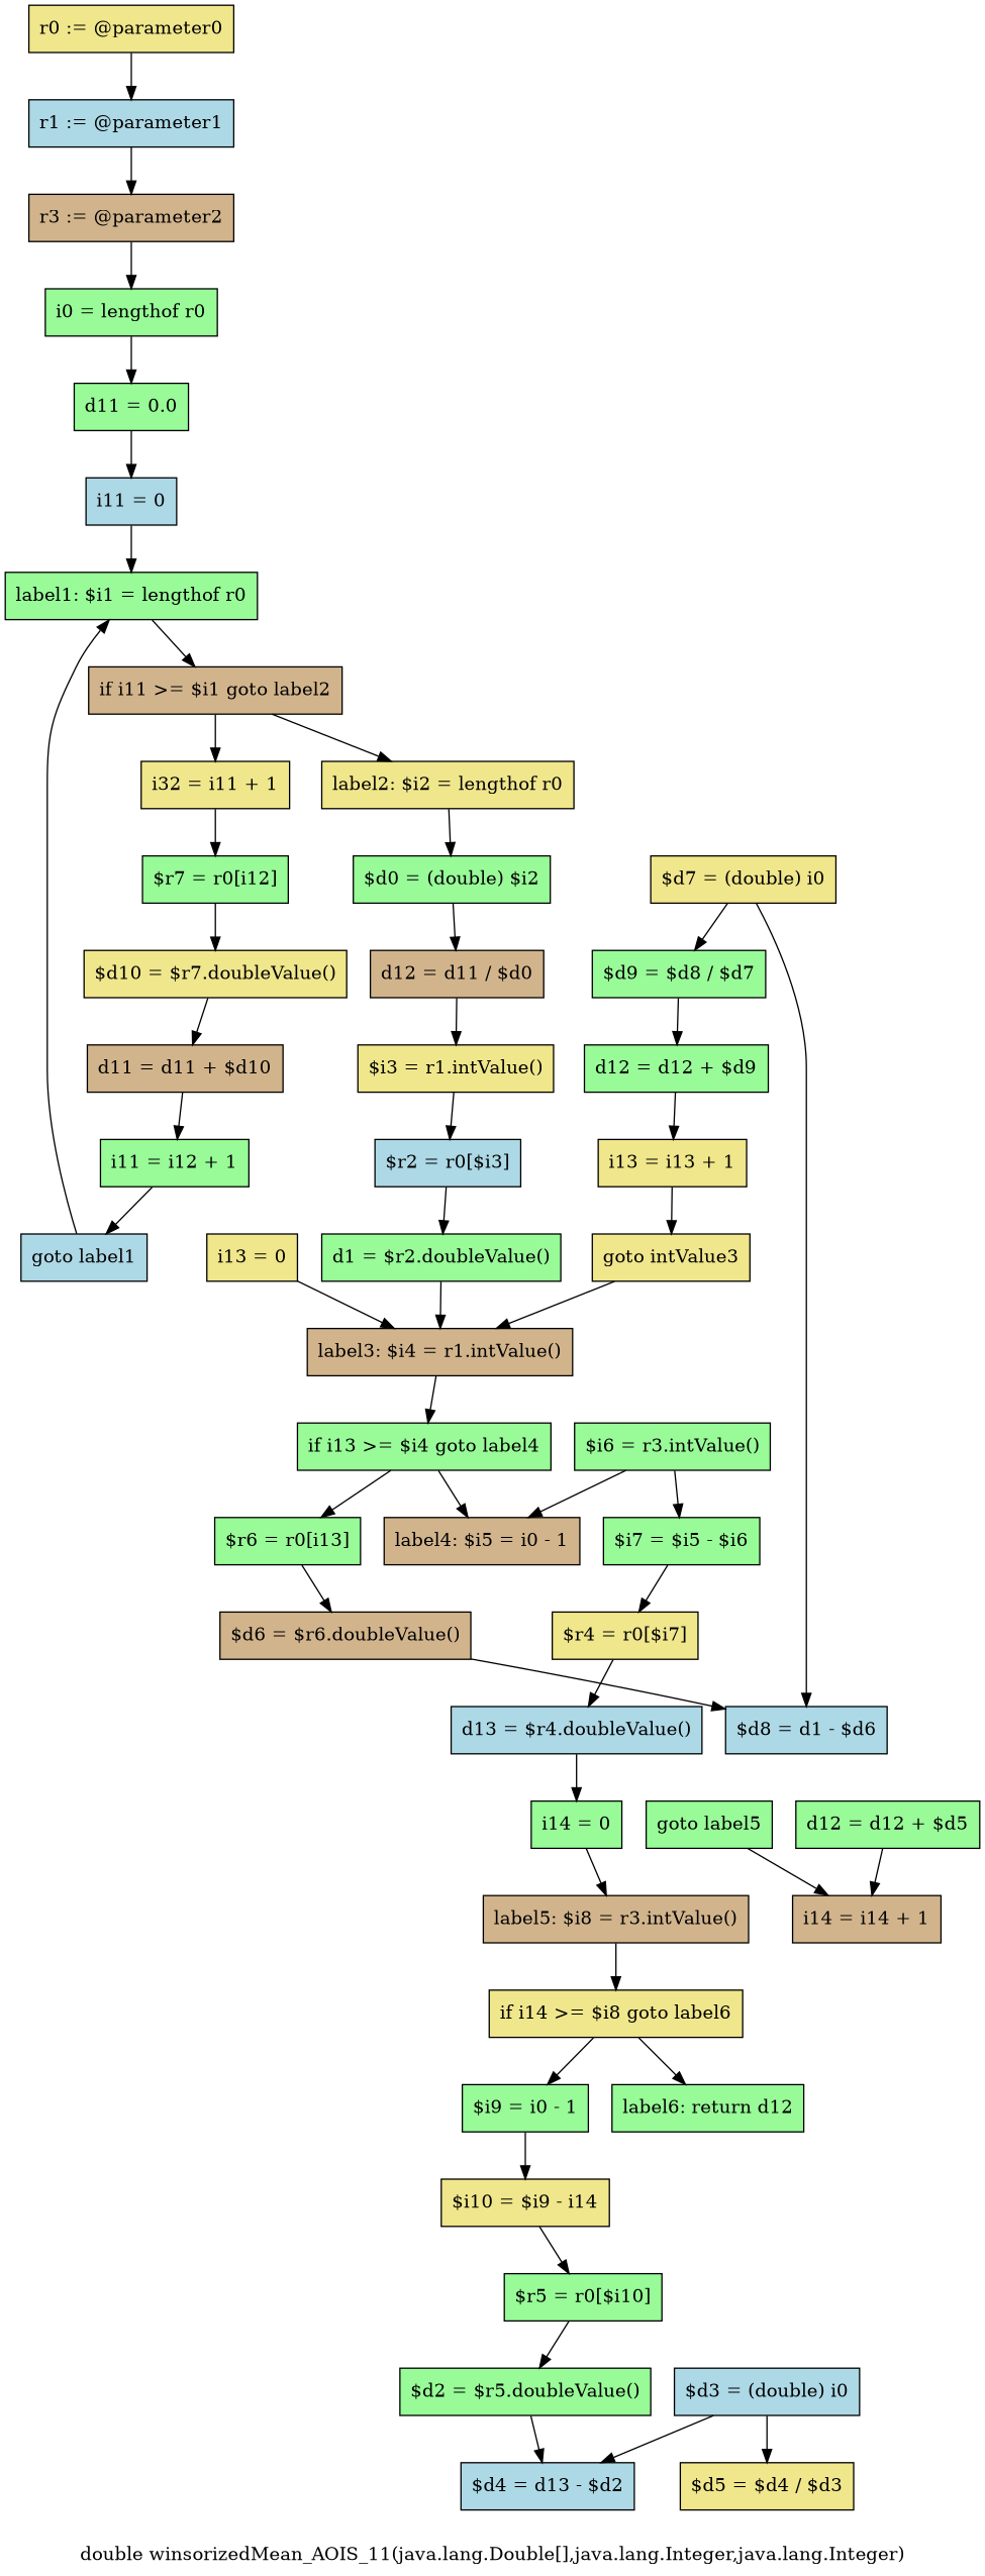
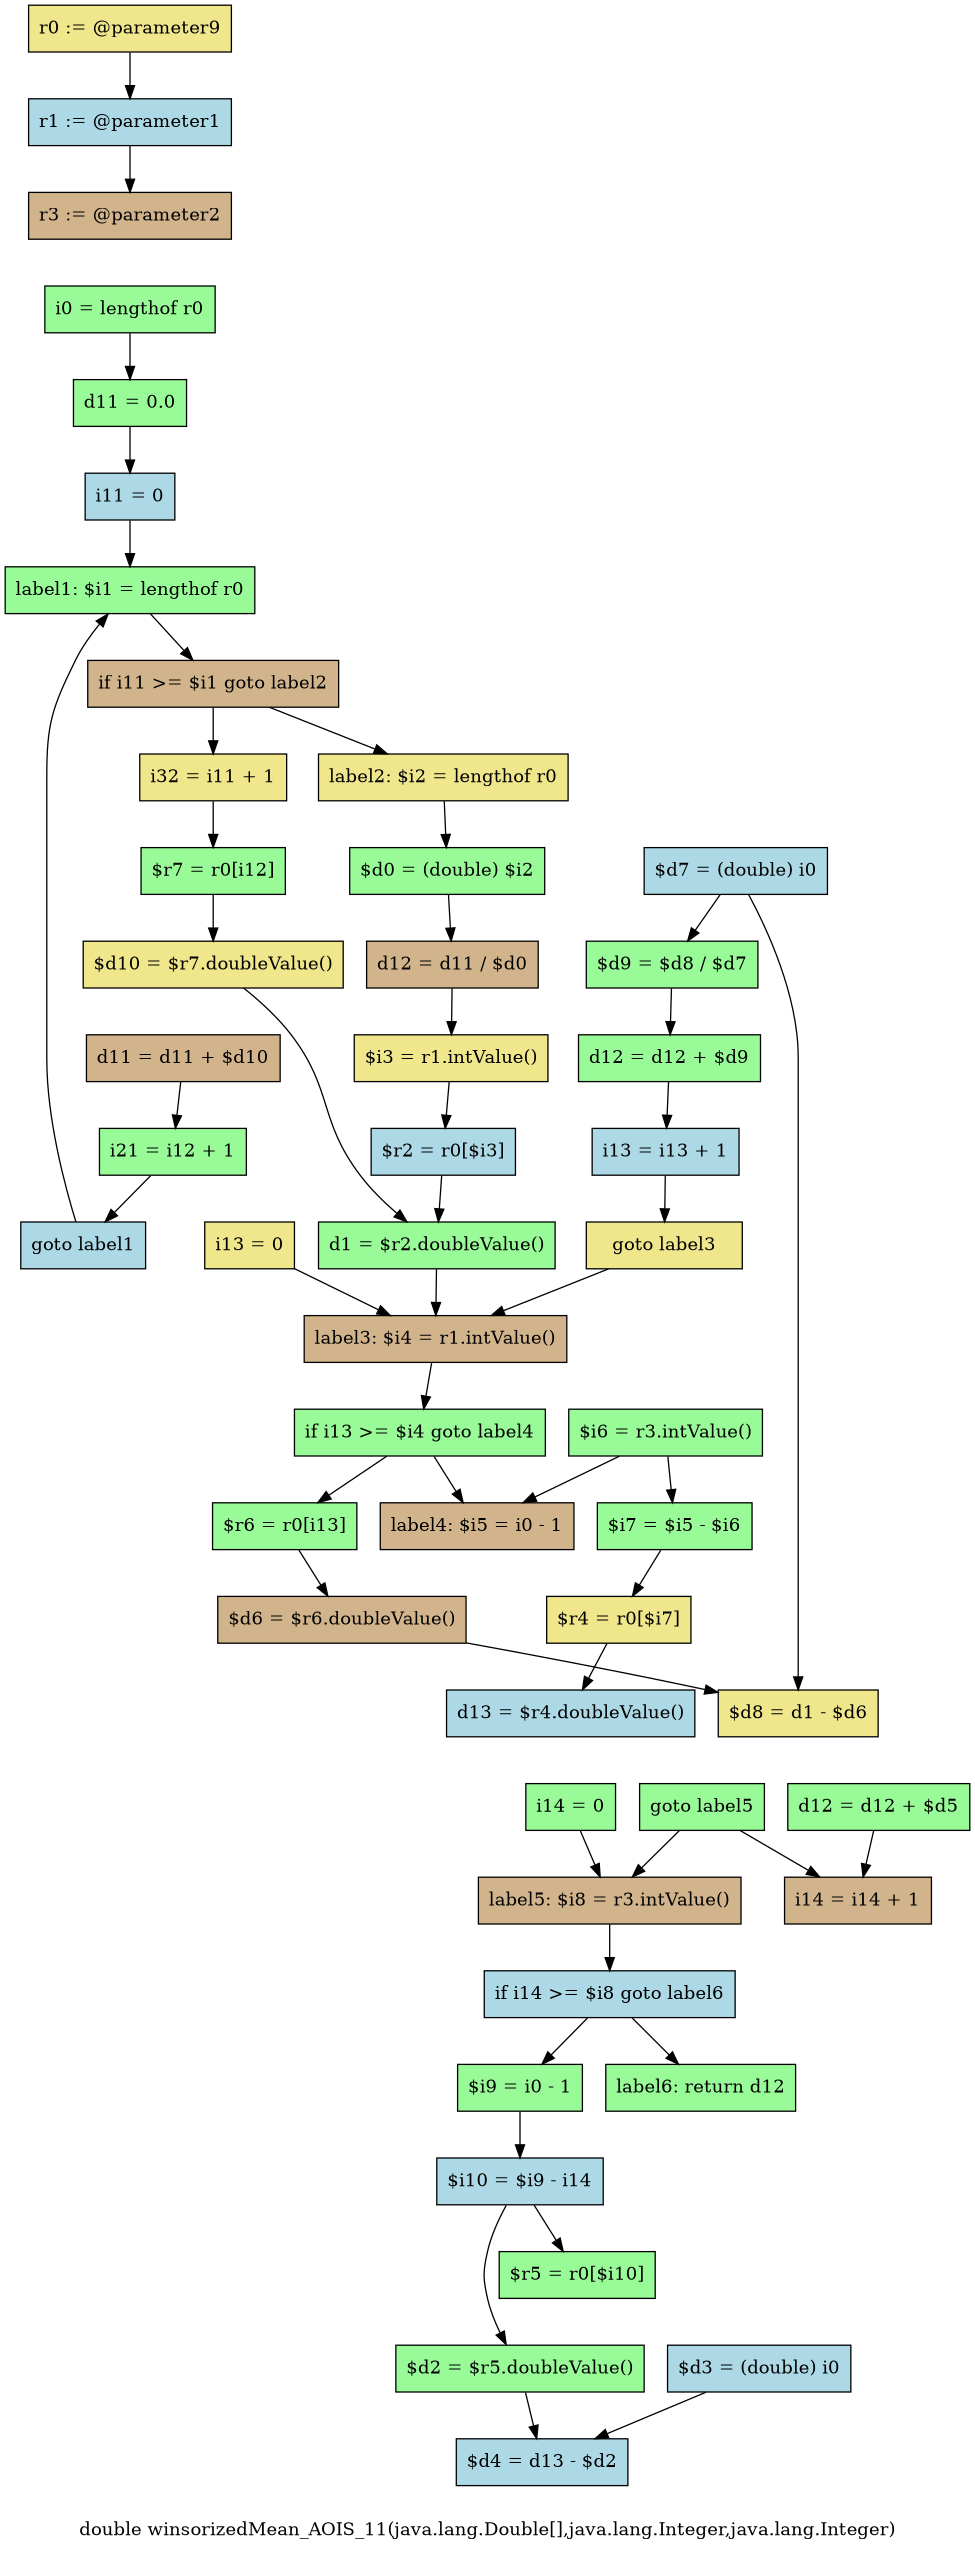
  digraph {
    label="double winsorizedMean_AOIS_11(java.lang.Double[],java.lang.Integer,java.lang.Integer)"
    node [fillcolor=palegreen shape=box style=filled]
-   n1 [fillcolor=khaki label="r0 := @parameter0"]
+   n1 [fillcolor=khaki label="r0 := @parameter9"]
    n2 [fillcolor=lightblue label="r1 := @parameter1"]
    n3 [fillcolor=tan label="r3 := @parameter2"]
    n4 [label="i0 = lengthof r0"]
    n5 [label="d11 = 0.0"]
    n6 [fillcolor=lightblue label="i11 = 0"]
    n7 [label="label1: $i1 = lengthof r0"]
    n8 [fillcolor=tan label="if i11 >= $i1 goto label2"]
    n9 [fillcolor=khaki label="i32 = i11 + 1"]
    n10 [fillcolor=khaki label="label2: $i2 = lengthof r0"]
    n11 [label="$r7 = r0[i12]"]
    n12 [label="$d0 = (double) $i2"]
    n13 [fillcolor=khaki label="$d10 = $r7.doubleValue()"]
    n14 [fillcolor=tan label="d12 = d11 / $d0"]
    n15 [fillcolor=tan label="d11 = d11 + $d10"]
-   n16 [label="i11 = i12 + 1"]
+   n16 [label="i21 = i12 + 1"]
    n17 [fillcolor=lightblue label="goto label1"]
    n18 [fillcolor=khaki label="$i3 = r1.intValue()"]
    n19 [fillcolor=lightblue label="$r2 = r0[$i3]"]
    n20 [label="d1 = $r2.doubleValue()"]
    n21 [fillcolor=tan label="label3: $i4 = r1.intValue()"]
    n22 [fillcolor=khaki label="i13 = 0"]
    n23 [label="if i13 >= $i4 goto label4"]
    n24 [label="$r6 = r0[i13]"]
    n25 [fillcolor=tan label="label4: $i5 = i0 - 1"]
    n26 [fillcolor=tan label="$d6 = $r6.doubleValue()"]
-   n27 [fillcolor=lightblue label="$d8 = d1 - $d6"]
+   n27 [fillcolor=khaki label="$d8 = d1 - $d6"]
    n28 [label="$i6 = r3.intValue()"]
    n29 [label="$i7 = $i5 - $i6"]
-   n30 [fillcolor=khaki label="$d7 = (double) i0"]
+   n30 [fillcolor=lightblue label="$d7 = (double) i0"]
    n31 [label="$d9 = $d8 / $d7"]
    n32 [label="d12 = d12 + $d9"]
-   n33 [fillcolor=khaki label="i13 = i13 + 1"]
-   n34 [fillcolor=khaki label="goto intValue3"]
+   n33 [fillcolor=lightblue label="i13 = i13 + 1"]
+   n34 [fillcolor=khaki label="goto label3"]
    n35 [fillcolor=khaki label="$r4 = r0[$i7]"]
    n36 [fillcolor=lightblue label="d13 = $r4.doubleValue()"]
    n37 [label="i14 = 0"]
    n38 [fillcolor=tan label="label5: $i8 = r3.intValue()"]
-   n39 [fillcolor=khaki label="if i14 >= $i8 goto label6"]
+   n39 [fillcolor=lightblue label="if i14 >= $i8 goto label6"]
    n40 [label="$i9 = i0 - 1"]
    n41 [label="label6: return d12"]
-   n42 [fillcolor=khaki label="$i10 = $i9 - i14"]
+   n42 [fillcolor=lightblue label="$i10 = $i9 - i14"]
    n43 [label="$r5 = r0[$i10]"]
    n44 [label="$d2 = $r5.doubleValue()"]
    n45 [fillcolor=lightblue label="$d4 = d13 - $d2"]
    n46 [fillcolor=lightblue label="$d3 = (double) i0"]
-   n47 [fillcolor=khaki label="$d5 = $d4 / $d3"]
    n48 [label="d12 = d12 + $d5"]
    n49 [fillcolor=tan label="i14 = i14 + 1"]
    n50 [label="goto label5"]
    n1 -> n2
    n2 -> n3
-   n3 -> n4
    n4 -> n5
    n5 -> n6
    n6 -> n7
    n7 -> n8
    n8 -> n9
    n8 -> n10
    n9 -> n11
    n10 -> n12
    n11 -> n13
    n12 -> n14
-   n13 -> n15
+   n13 -> n20
    n14 -> n18
    n15 -> n16
    n16 -> n17
    n17 -> n7
    n18 -> n19
    n19 -> n20
    n20 -> n21
    n21 -> n23
    n22 -> n21
    n23 -> n24
    n23 -> n25
    n24 -> n26
    n26 -> n27
    n28 -> n25
    n28 -> n29
    n29 -> n35
    n30 -> n27
    n30 -> n31
    n31 -> n32
    n32 -> n33
    n33 -> n34
    n34 -> n21
    n35 -> n36
-   n36 -> n37
    n37 -> n38
    n38 -> n39
    n39 -> n40
    n39 -> n41
    n40 -> n42
    n42 -> n43
-   n43 -> n44
+   n42 -> n44
    n44 -> n45
    n46 -> n45
-   n46 -> n47
    n48 -> n49
+   n50 -> n38
    n50 -> n49
  }
